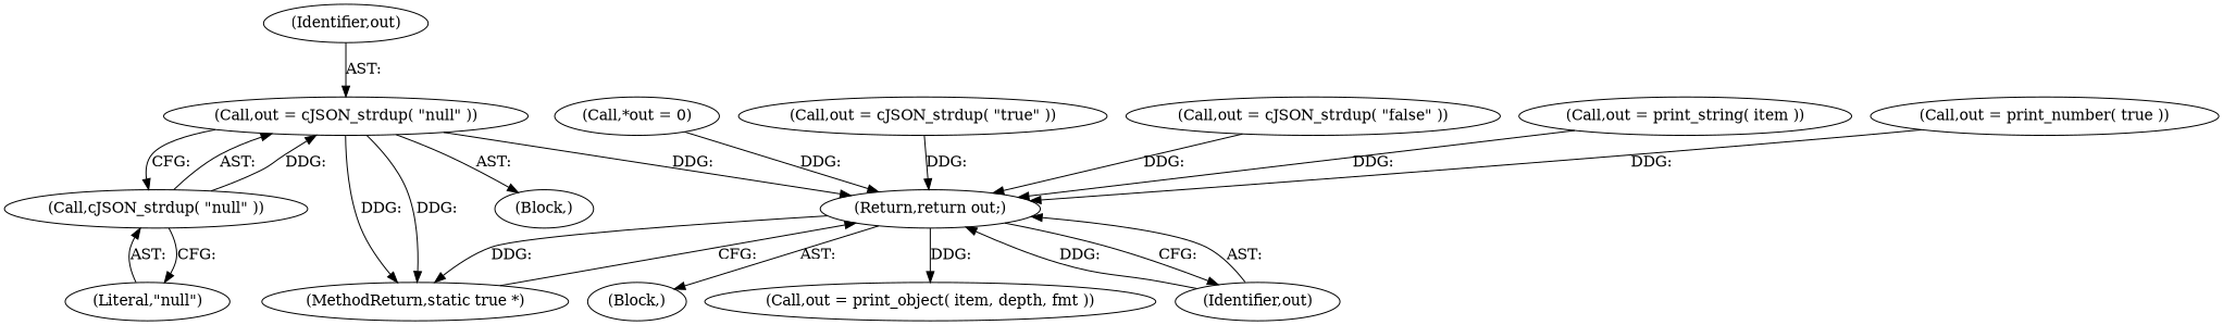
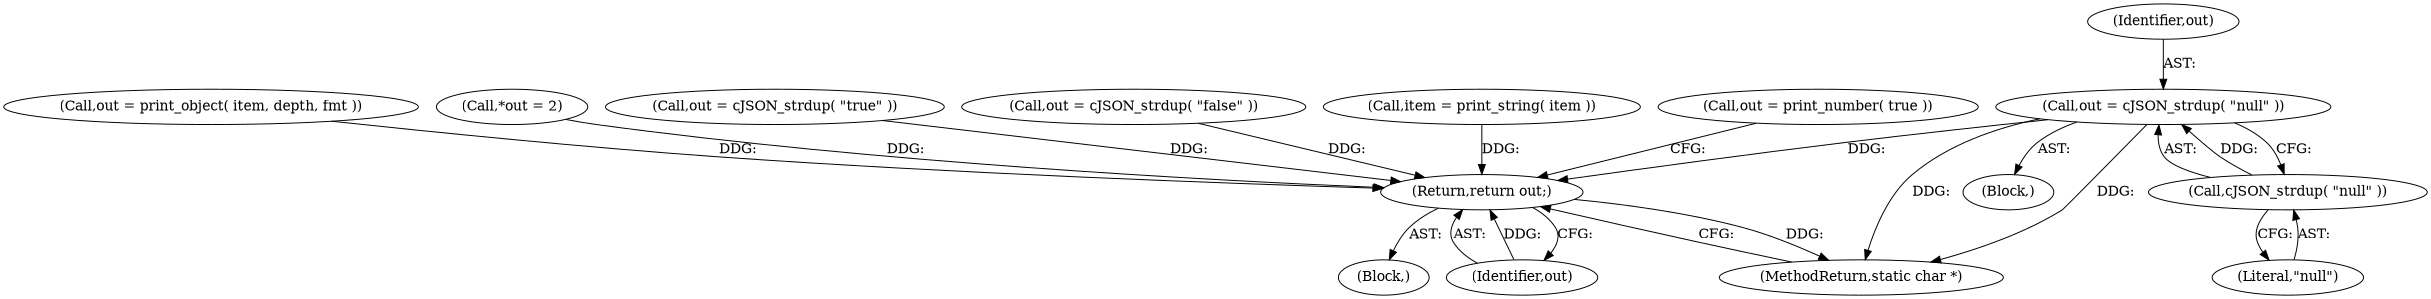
  digraph {
    n1 [label="(Call,out = cJSON_strdup( \"null\" ))"]
    n2 [label="(Call,cJSON_strdup( \"null\" ))"]
    n3 [label="(Return,return out;)"]
    n4 [label="(Block,)"]
-   n5 [label="(MethodReturn,static true *)"]
+   n5 [label="(MethodReturn,static char *)"]
    n6 [label="(Literal,\"null\")"]
    n7 [label="(Identifier,out)"]
    n8 [label="(Block,)"]
    n9 [label="(Call,out = print_object( item, depth, fmt ))"]
-   n10 [label="(Call,*out = 0)"]
+   n10 [label="(Call,*out = 2)"]
    n11 [label="(Call,out = cJSON_strdup( \"true\" ))"]
    n12 [label="(Call,out = cJSON_strdup( \"false\" ))"]
-   n13 [label="(Call,out = print_string( item ))"]
+   n13 [label="(Call,item = print_string( item ))"]
    n14 [label="(Call,out = print_number( true ))"]
    n15 [label="(Identifier,out)"]
    n1 -> n2 [label="CFG: "]
    n1 -> n3 [label="DDG: "]
    n1 -> n4 [label="AST: "]
    n1 -> n5 [label="DDG: "]
    n1 -> n5 [label="DDG: "]
    n2 -> n1 [label="AST: "]
    n2 -> n1 [label="DDG: "]
    n2 -> n6 [label="CFG: "]
    n3 -> n5 [label="DDG: "]
    n3 -> n7 [label="CFG: "]
    n3 -> n8 [label="AST: "]
    n5 -> n3 [label="CFG: "]
    n6 -> n2 [label="AST: "]
    n7 -> n3 [label="AST: "]
    n7 -> n3 [label="DDG: "]
-   n3 -> n9 [label="DDG: "]
+   n9 -> n3 [label="DDG: "]
    n10 -> n3 [label="DDG: "]
    n11 -> n3 [label="DDG: "]
    n12 -> n3 [label="DDG: "]
    n13 -> n3 [label="DDG: "]
-   n14 -> n3 [label="DDG: "]
+   n14 -> n3 [label="CFG: "]
    n15 -> n1 [label="AST: "]
  }
